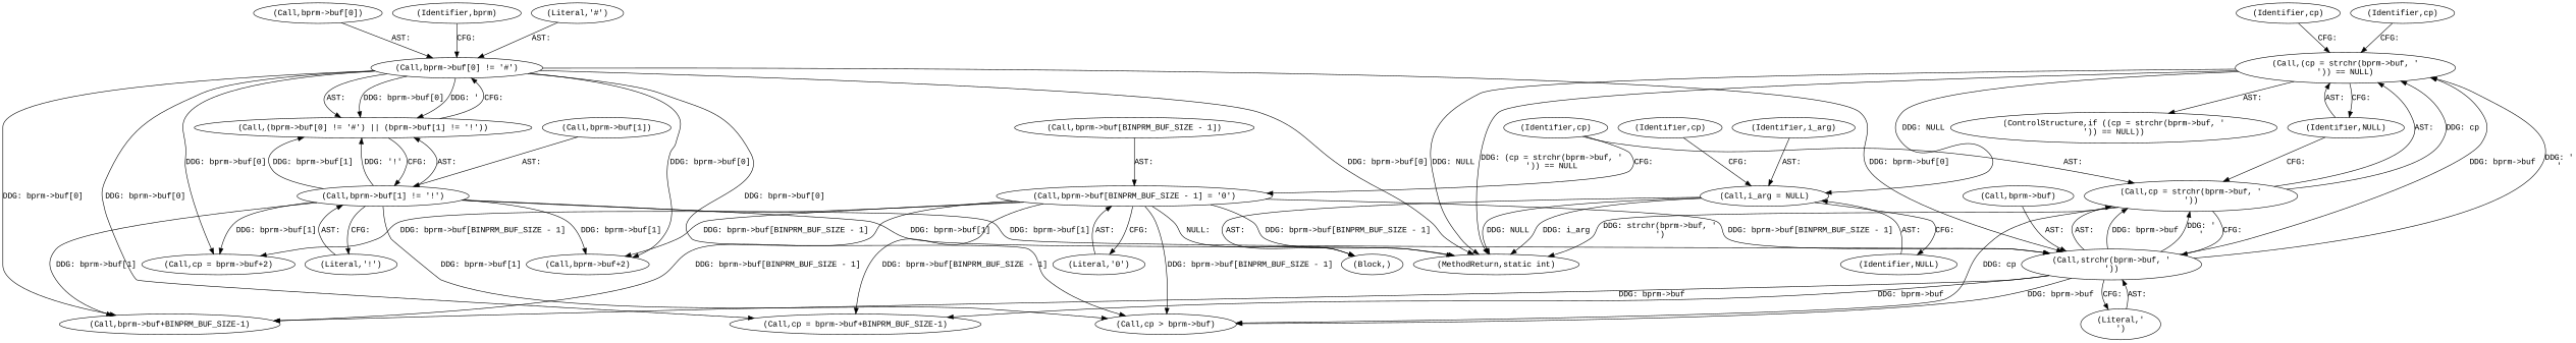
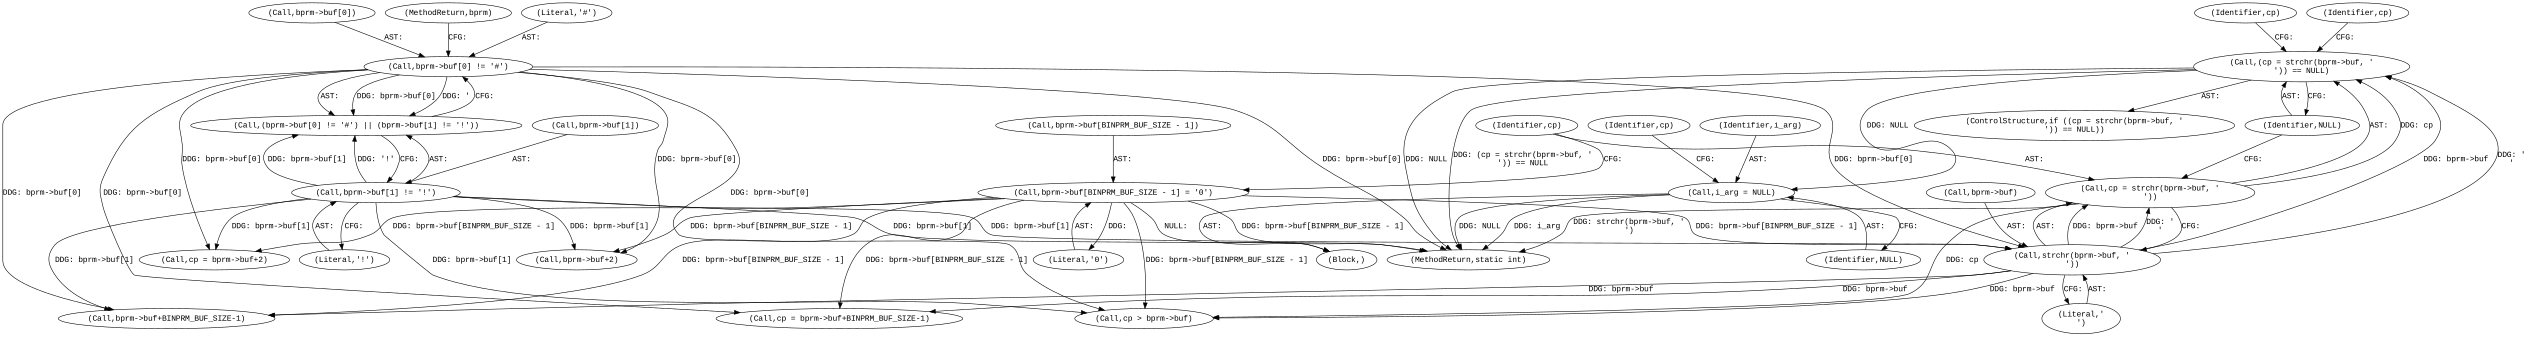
  digraph {
    fontname="Liberation Mono"
    node [fontname="Liberation Mono"]
    edge [fontname="Liberation Mono"]
    n1 [label="(Call,i_arg = NULL)"]
    n2 [label="(MethodReturn,static int)"]
    n3 [label="(Identifier,NULL)"]
    n4 [label="(Block,)"]
    n5 [label="(Call,(cp = strchr(bprm->buf, '\n')) == NULL)"]
    n6 [label="(ControlStructure,if ((cp = strchr(bprm->buf, '\n')) == NULL))"]
    n7 [label="(Identifier,NULL)"]
    n8 [label="(Call,cp = strchr(bprm->buf, '\n'))"]
    n9 [label="(Call,strchr(bprm->buf, '\n'))"]
    n10 [label="(Call,cp > bprm->buf)"]
    n11 [label="(Call,bprm->buf+BINPRM_BUF_SIZE-1)"]
    n12 [label="(Literal,'\n')"]
    n13 [label="(Call,cp = bprm->buf+BINPRM_BUF_SIZE-1)"]
    n14 [label="(Call,bprm->buf[0] != '#')"]
    n15 [label="(Call,cp = bprm->buf+2)"]
    n16 [label="(Call,bprm->buf+2)"]
    n17 [label="(Call,(bprm->buf[0] != '#') || (bprm->buf[1] != '!'))"]
    n18 [label="(Literal,'#')"]
    n19 [label="(Call,bprm->buf[1] != '!')"]
    n20 [label="(Call,bprm->buf[BINPRM_BUF_SIZE - 1] = '\0')"]
    n21 [label="(Literal,'\0')"]
    n22 [label="(Literal,'!')"]
    n23 [label="(Call,bprm->buf[0])"]
    n24 [label="(Call,bprm->buf[BINPRM_BUF_SIZE - 1])"]
    n25 [label="(Call,bprm->buf[1])"]
    n26 [label="(Identifier,cp)"]
    n27 [label="(Call,bprm->buf)"]
    n28 [label="(Identifier,cp)"]
    n29 [label="(Identifier,cp)"]
    n30 [label="(Identifier,i_arg)"]
    n31 [label="(Identifier,cp)"]
-   n32 [label="(Identifier,bprm)"]
+   n32 [label="(MethodReturn,bprm)"]
    n1 -> n2 [label="DDG: NULL"]
    n1 -> n2 [label="DDG: i_arg"]
    n1 -> n3 [label="CFG: "]
    n1 -> n4 [label="AST: "]
    n3 -> n1 [label="AST: "]
    n5 -> n1 [label="DDG: NULL"]
    n5 -> n2 [label="DDG: NULL"]
    n5 -> n2 [label="DDG: (cp = strchr(bprm->buf, '\n')) == NULL"]
    n5 -> n6 [label="AST: "]
    n5 -> n7 [label="CFG: "]
    n7 -> n5 [label="AST: "]
    n7 -> n8 [label="CFG: "]
    n8 -> n2 [label="DDG: strchr(bprm->buf, '\n')"]
    n8 -> n5 [label="AST: "]
    n8 -> n5 [label="DDG: cp"]
    n8 -> n9 [label="CFG: "]
    n8 -> n10 [label="DDG: cp"]
    n9 -> n5 [label="DDG: bprm->buf"]
    n9 -> n5 [label="DDG: '\n'"]
    n9 -> n8 [label="AST: "]
    n9 -> n8 [label="DDG: bprm->buf"]
    n9 -> n8 [label="DDG: '\n'"]
    n9 -> n10 [label="DDG: bprm->buf"]
    n9 -> n11 [label="DDG: bprm->buf"]
    n9 -> n12 [label="CFG: "]
    n9 -> n13 [label="DDG: bprm->buf"]
    n12 -> n9 [label="AST: "]
    n14 -> n2 [label="DDG: bprm->buf[0]"]
    n14 -> n9 [label="DDG: bprm->buf[0]"]
    n14 -> n10 [label="DDG: bprm->buf[0]"]
    n14 -> n11 [label="DDG: bprm->buf[0]"]
    n14 -> n13 [label="DDG: bprm->buf[0]"]
    n14 -> n15 [label="DDG: bprm->buf[0]"]
    n14 -> n16 [label="DDG: bprm->buf[0]"]
    n14 -> n17 [label="AST: "]
    n14 -> n17 [label="DDG: bprm->buf[0]"]
    n14 -> n17 [label="DDG: '"]
    n17 -> n14 [label="CFG: "]
    n17 -> n19 [label="CFG: "]
    n18 -> n14 [label="AST: "]
    n19 -> n2 [label="DDG: bprm->buf[1]"]
    n19 -> n9 [label="DDG: bprm->buf[1]"]
    n19 -> n10 [label="DDG: bprm->buf[1]"]
    n19 -> n11 [label="DDG: bprm->buf[1]"]
    n19 -> n15 [label="DDG: bprm->buf[1]"]
    n19 -> n16 [label="DDG: bprm->buf[1]"]
    n19 -> n17 [label="AST: "]
    n19 -> n17 [label="DDG: bprm->buf[1]"]
    n19 -> n17 [label="DDG: '!'"]
    n19 -> n22 [label="CFG: "]
    n20 -> n2 [label="DDG: bprm->buf[BINPRM_BUF_SIZE - 1]"]
    n20 -> n4 [label="NULL: "]
    n20 -> n9 [label="DDG: bprm->buf[BINPRM_BUF_SIZE - 1]"]
    n20 -> n10 [label="DDG: bprm->buf[BINPRM_BUF_SIZE - 1]"]
    n20 -> n11 [label="DDG: bprm->buf[BINPRM_BUF_SIZE - 1]"]
    n20 -> n13 [label="DDG: bprm->buf[BINPRM_BUF_SIZE - 1]"]
    n20 -> n15 [label="DDG: bprm->buf[BINPRM_BUF_SIZE - 1]"]
    n20 -> n16 [label="DDG: bprm->buf[BINPRM_BUF_SIZE - 1]"]
-   n20 -> n21 [label="CFG: "]
+   n20 -> n21 [label="DDG: "]
    n21 -> n20 [label="AST: "]
    n22 -> n19 [label="AST: "]
    n23 -> n14 [label="AST: "]
    n24 -> n20 [label="AST: "]
    n25 -> n19 [label="AST: "]
    n26 -> n5 [label="CFG: "]
    n27 -> n9 [label="AST: "]
    n28 -> n8 [label="AST: "]
    n28 -> n20 [label="CFG: "]
    n29 -> n5 [label="CFG: "]
    n30 -> n1 [label="AST: "]
    n31 -> n1 [label="CFG: "]
    n32 -> n14 [label="CFG: "]
  }
